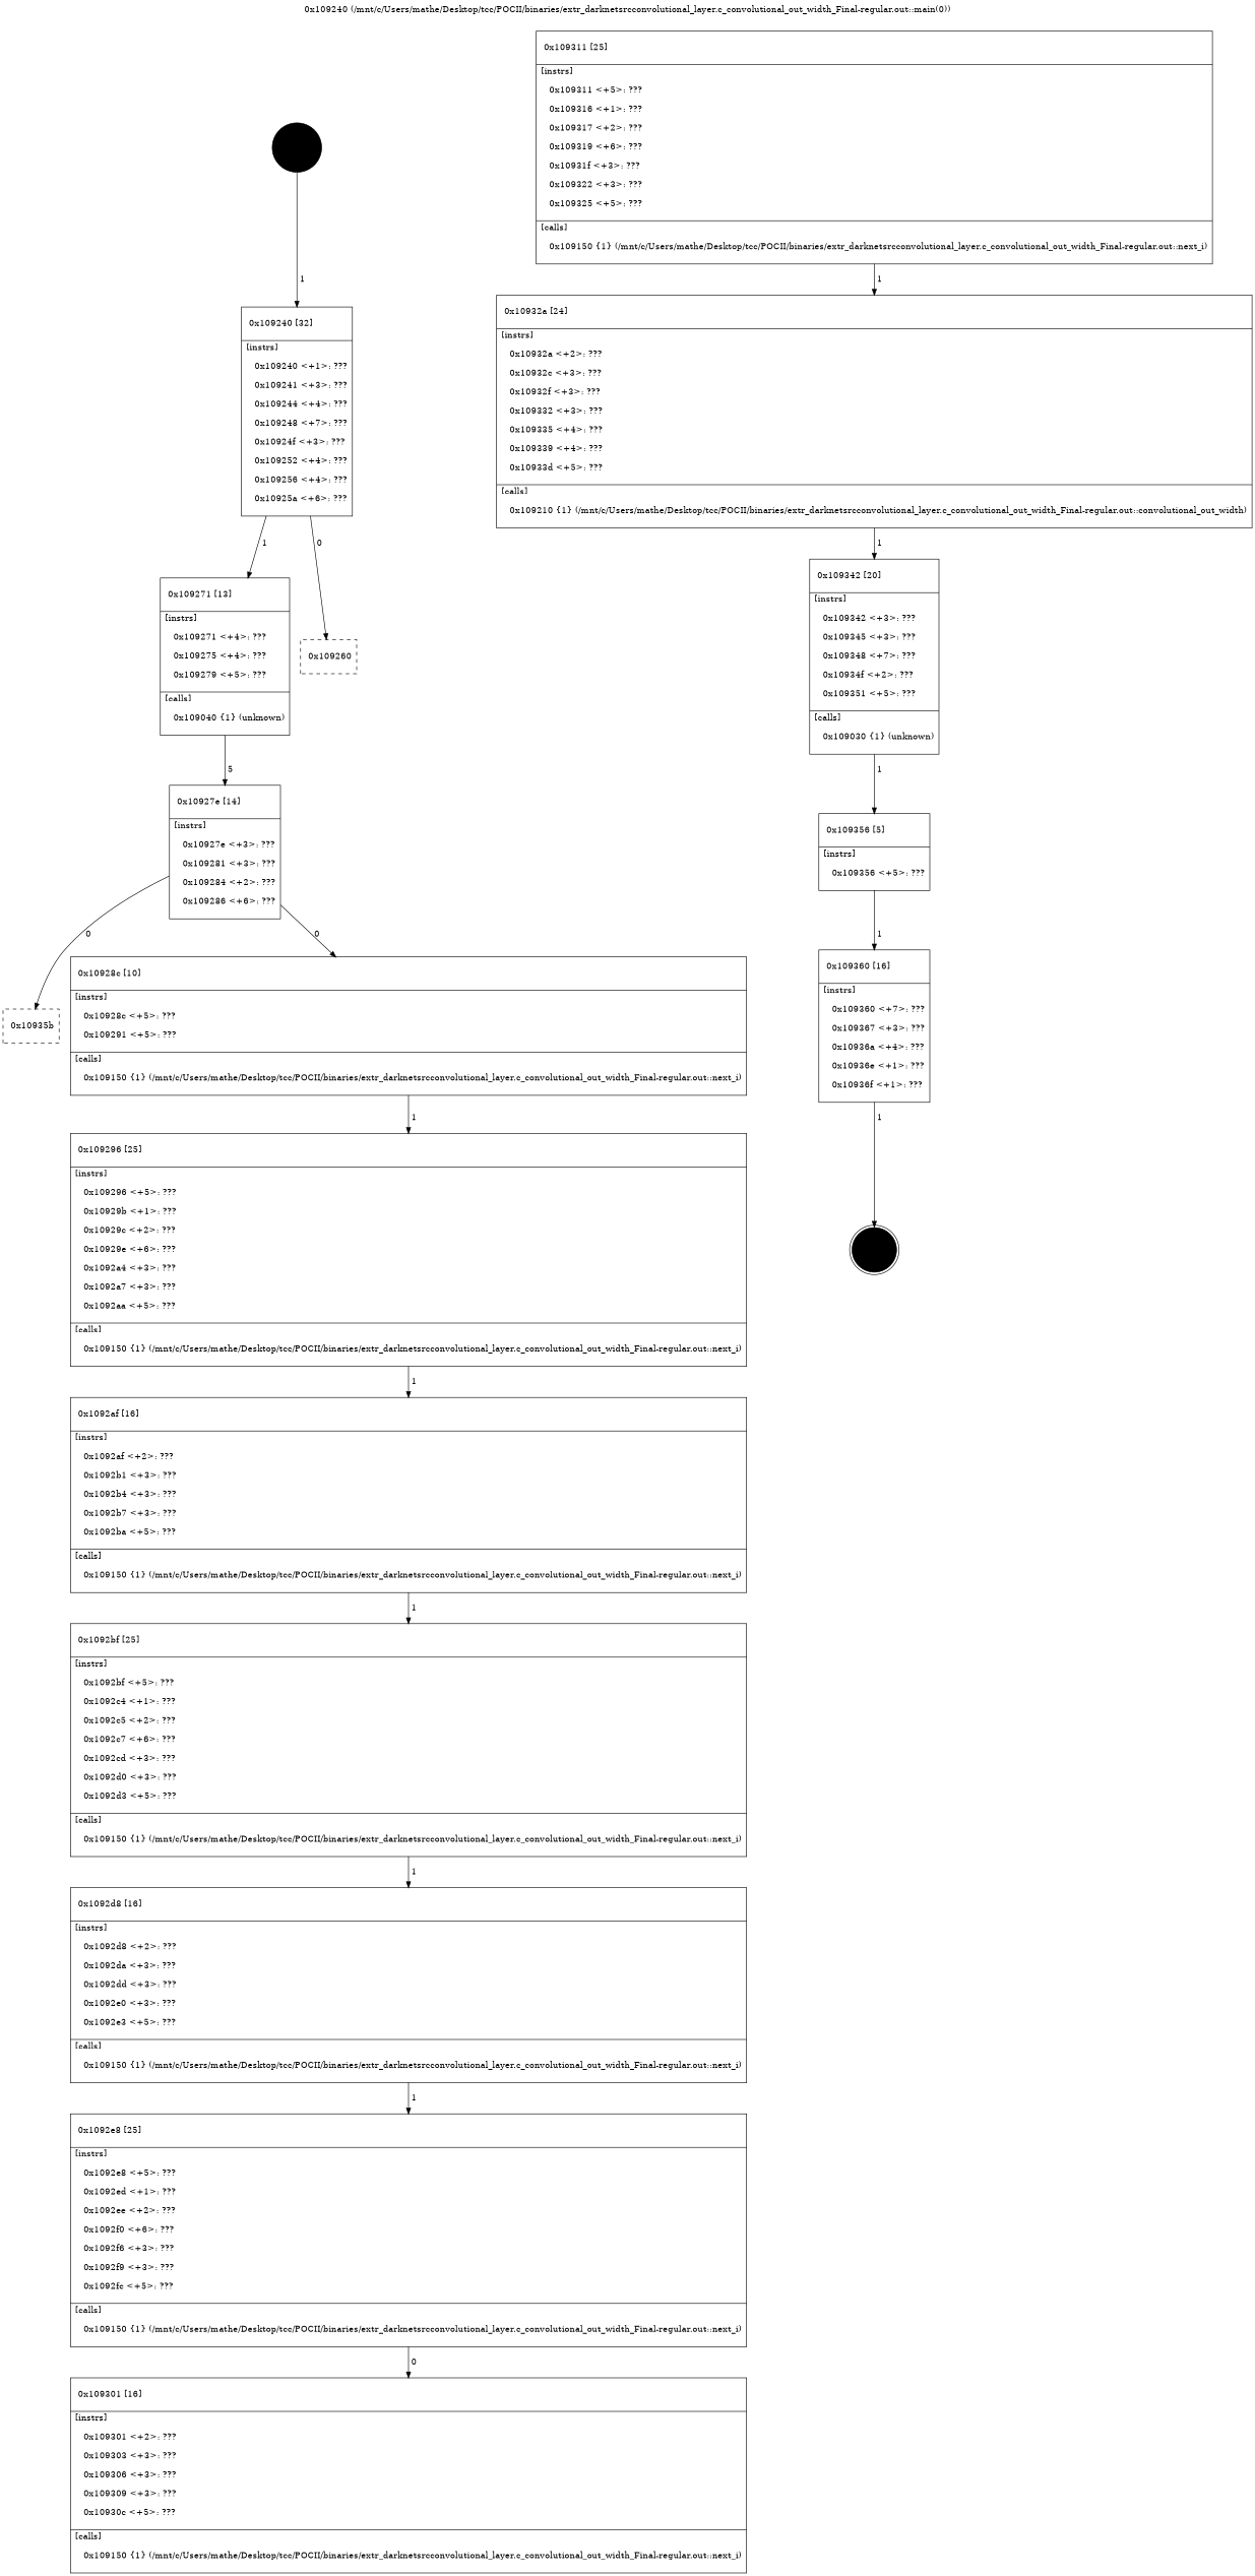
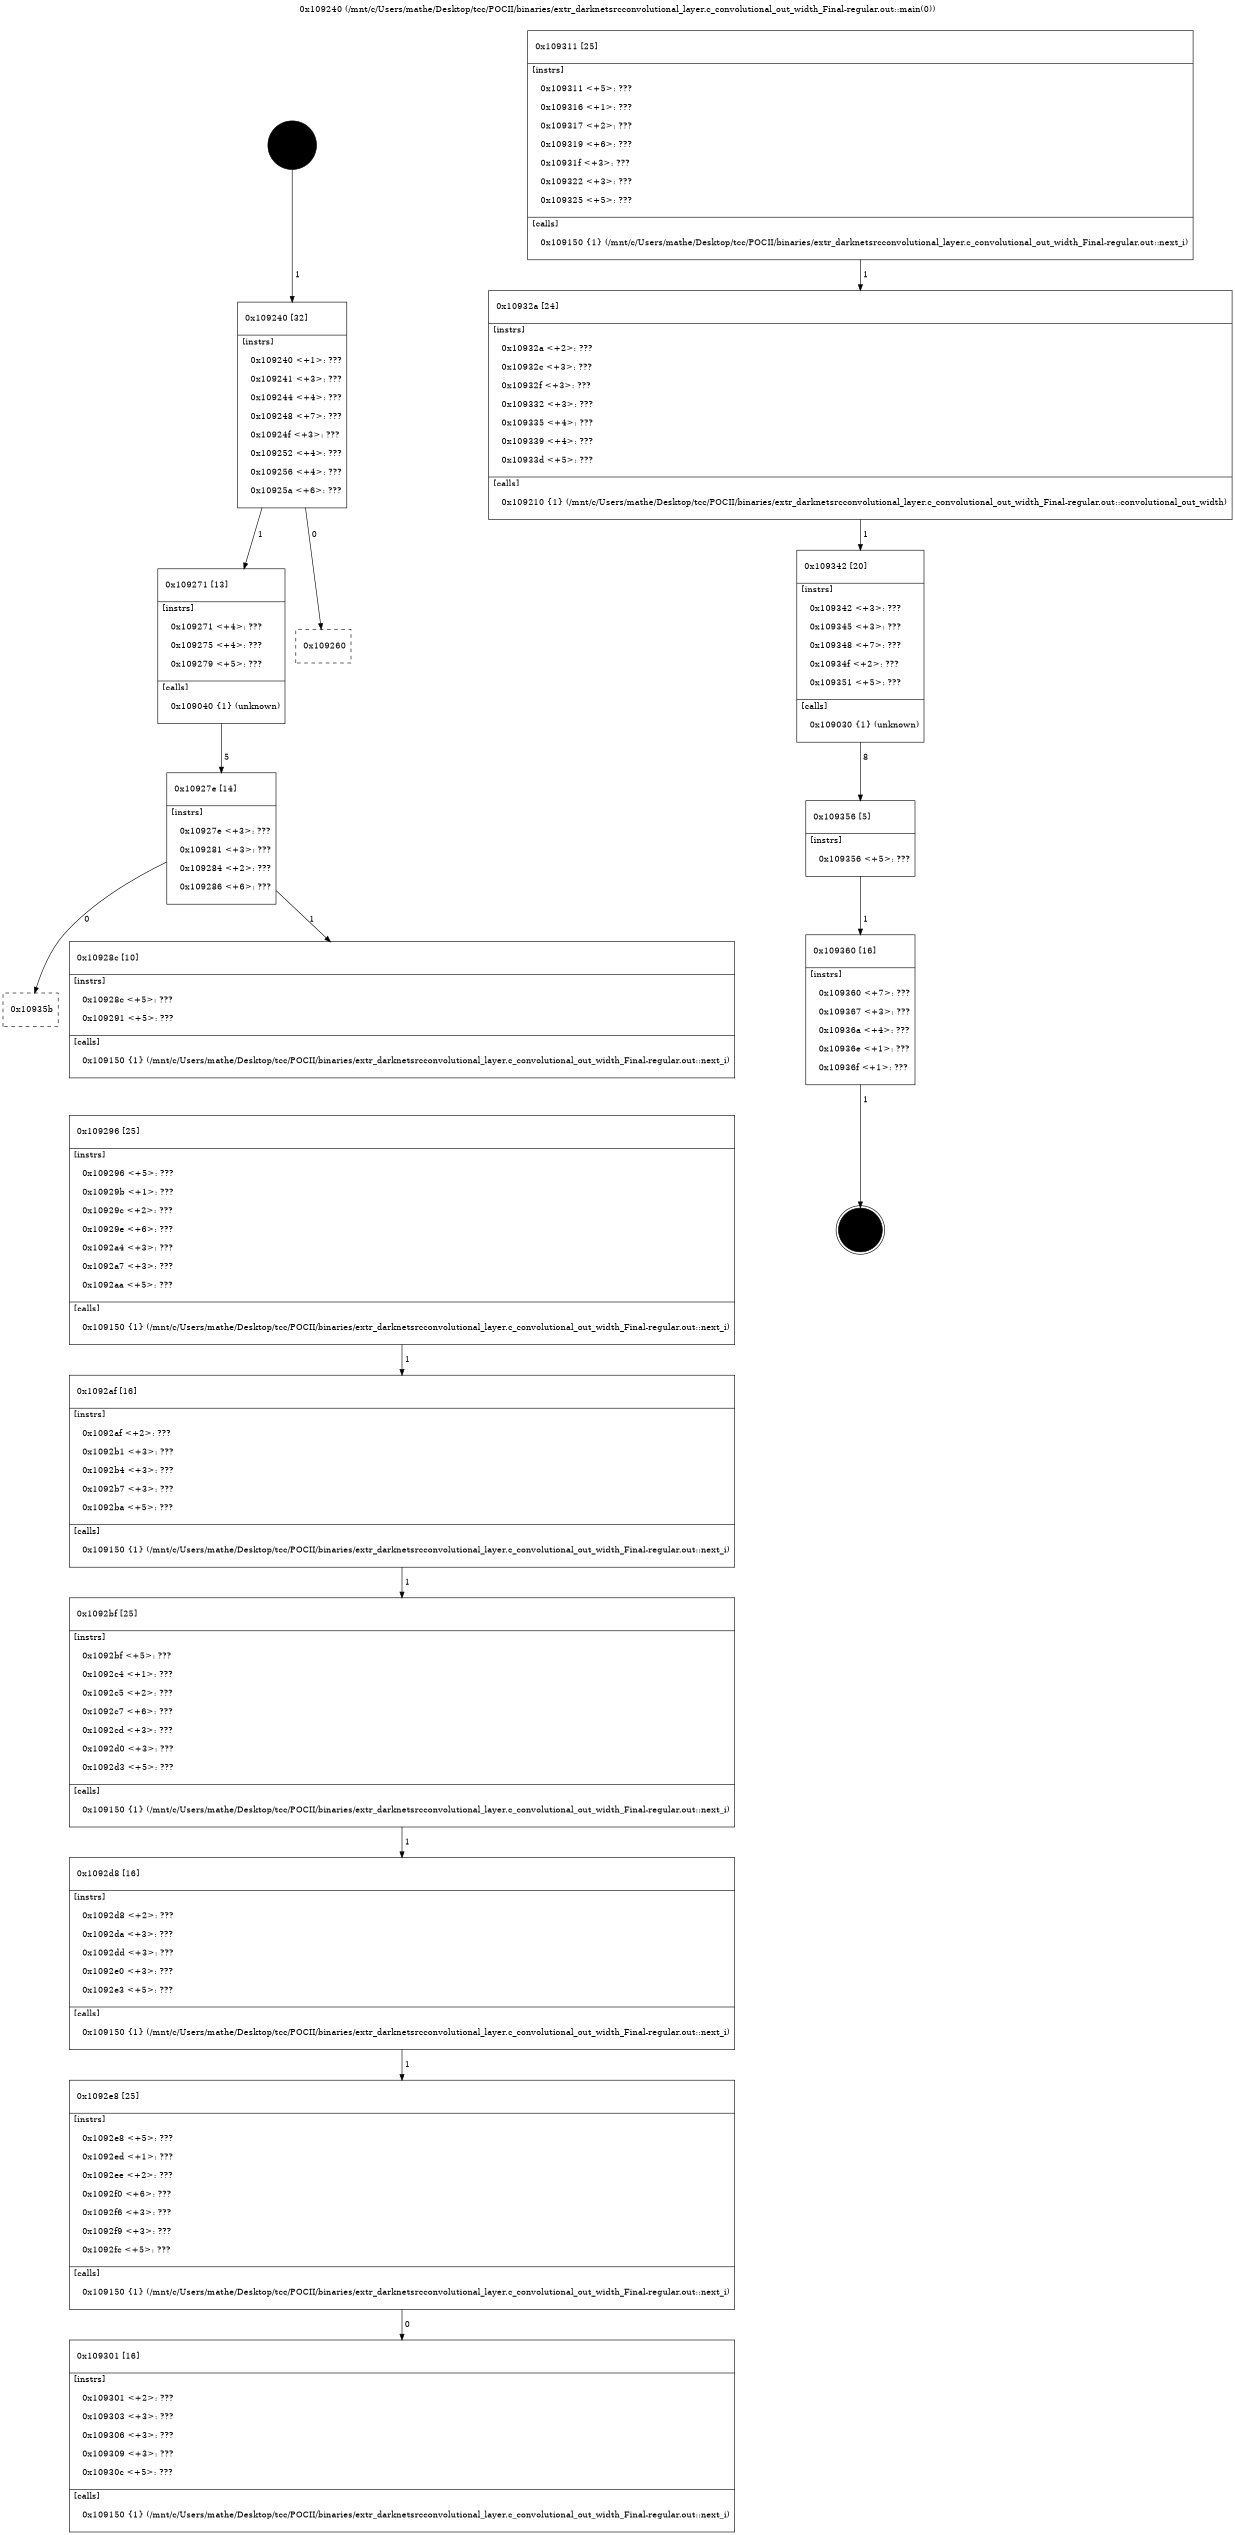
  digraph {
    label="0x109240 (/mnt/c/Users/mathe/Desktop/tcc/POCII/binaries/extr_darknetsrcconvolutional_layer.c_convolutional_out_width_Final-regular.out::main(0))"
    labelloc=t
    node [shape=record]
    Entry [fillcolor=black height=0.3 shape=circle style=filled width=0.3]
    n2 [label="{\n     0x109240 [32]\l\n     | [instrs]\l\n     &nbsp;&nbsp;0x109240 \<+1\>: ???\l\n     &nbsp;&nbsp;0x109241 \<+3\>: ???\l\n     &nbsp;&nbsp;0x109244 \<+4\>: ???\l\n     &nbsp;&nbsp;0x109248 \<+7\>: ???\l\n     &nbsp;&nbsp;0x10924f \<+3\>: ???\l\n     &nbsp;&nbsp;0x109252 \<+4\>: ???\l\n     &nbsp;&nbsp;0x109256 \<+4\>: ???\l\n     &nbsp;&nbsp;0x10925a \<+6\>: ???\l\n  }"]
    n3 [label="{\n     0x109271 [13]\l\n     | [instrs]\l\n     &nbsp;&nbsp;0x109271 \<+4\>: ???\l\n     &nbsp;&nbsp;0x109275 \<+4\>: ???\l\n     &nbsp;&nbsp;0x109279 \<+5\>: ???\l\n     | [calls]\l\n     &nbsp;&nbsp;0x109040 \{1\} (unknown)\l\n  }"]
    n4 [label="{\n     0x109260\l\n  }" style=dashed]
    n5 [label="{\n     0x10927e [14]\l\n     | [instrs]\l\n     &nbsp;&nbsp;0x10927e \<+3\>: ???\l\n     &nbsp;&nbsp;0x109281 \<+3\>: ???\l\n     &nbsp;&nbsp;0x109284 \<+2\>: ???\l\n     &nbsp;&nbsp;0x109286 \<+6\>: ???\l\n  }"]
    n6 [label="{\n     0x10935b\l\n  }" style=dashed]
    n7 [label="{\n     0x10928c [10]\l\n     | [instrs]\l\n     &nbsp;&nbsp;0x10928c \<+5\>: ???\l\n     &nbsp;&nbsp;0x109291 \<+5\>: ???\l\n     | [calls]\l\n     &nbsp;&nbsp;0x109150 \{1\} (/mnt/c/Users/mathe/Desktop/tcc/POCII/binaries/extr_darknetsrcconvolutional_layer.c_convolutional_out_width_Final-regular.out::next_i)\l\n  }"]
    n8 [label="{\n     0x109296 [25]\l\n     | [instrs]\l\n     &nbsp;&nbsp;0x109296 \<+5\>: ???\l\n     &nbsp;&nbsp;0x10929b \<+1\>: ???\l\n     &nbsp;&nbsp;0x10929c \<+2\>: ???\l\n     &nbsp;&nbsp;0x10929e \<+6\>: ???\l\n     &nbsp;&nbsp;0x1092a4 \<+3\>: ???\l\n     &nbsp;&nbsp;0x1092a7 \<+3\>: ???\l\n     &nbsp;&nbsp;0x1092aa \<+5\>: ???\l\n     | [calls]\l\n     &nbsp;&nbsp;0x109150 \{1\} (/mnt/c/Users/mathe/Desktop/tcc/POCII/binaries/extr_darknetsrcconvolutional_layer.c_convolutional_out_width_Final-regular.out::next_i)\l\n  }"]
    n9 [label="{\n     0x1092af [16]\l\n     | [instrs]\l\n     &nbsp;&nbsp;0x1092af \<+2\>: ???\l\n     &nbsp;&nbsp;0x1092b1 \<+3\>: ???\l\n     &nbsp;&nbsp;0x1092b4 \<+3\>: ???\l\n     &nbsp;&nbsp;0x1092b7 \<+3\>: ???\l\n     &nbsp;&nbsp;0x1092ba \<+5\>: ???\l\n     | [calls]\l\n     &nbsp;&nbsp;0x109150 \{1\} (/mnt/c/Users/mathe/Desktop/tcc/POCII/binaries/extr_darknetsrcconvolutional_layer.c_convolutional_out_width_Final-regular.out::next_i)\l\n  }"]
    Exit [fillcolor=black height=0.3 peripheries=2 shape=circle style=filled width=0.3]
    n11 [label="{\n     0x1092bf [25]\l\n     | [instrs]\l\n     &nbsp;&nbsp;0x1092bf \<+5\>: ???\l\n     &nbsp;&nbsp;0x1092c4 \<+1\>: ???\l\n     &nbsp;&nbsp;0x1092c5 \<+2\>: ???\l\n     &nbsp;&nbsp;0x1092c7 \<+6\>: ???\l\n     &nbsp;&nbsp;0x1092cd \<+3\>: ???\l\n     &nbsp;&nbsp;0x1092d0 \<+3\>: ???\l\n     &nbsp;&nbsp;0x1092d3 \<+5\>: ???\l\n     | [calls]\l\n     &nbsp;&nbsp;0x109150 \{1\} (/mnt/c/Users/mathe/Desktop/tcc/POCII/binaries/extr_darknetsrcconvolutional_layer.c_convolutional_out_width_Final-regular.out::next_i)\l\n  }"]
    n12 [label="{\n     0x1092d8 [16]\l\n     | [instrs]\l\n     &nbsp;&nbsp;0x1092d8 \<+2\>: ???\l\n     &nbsp;&nbsp;0x1092da \<+3\>: ???\l\n     &nbsp;&nbsp;0x1092dd \<+3\>: ???\l\n     &nbsp;&nbsp;0x1092e0 \<+3\>: ???\l\n     &nbsp;&nbsp;0x1092e3 \<+5\>: ???\l\n     | [calls]\l\n     &nbsp;&nbsp;0x109150 \{1\} (/mnt/c/Users/mathe/Desktop/tcc/POCII/binaries/extr_darknetsrcconvolutional_layer.c_convolutional_out_width_Final-regular.out::next_i)\l\n  }"]
    n13 [label="{\n     0x1092e8 [25]\l\n     | [instrs]\l\n     &nbsp;&nbsp;0x1092e8 \<+5\>: ???\l\n     &nbsp;&nbsp;0x1092ed \<+1\>: ???\l\n     &nbsp;&nbsp;0x1092ee \<+2\>: ???\l\n     &nbsp;&nbsp;0x1092f0 \<+6\>: ???\l\n     &nbsp;&nbsp;0x1092f6 \<+3\>: ???\l\n     &nbsp;&nbsp;0x1092f9 \<+3\>: ???\l\n     &nbsp;&nbsp;0x1092fc \<+5\>: ???\l\n     | [calls]\l\n     &nbsp;&nbsp;0x109150 \{1\} (/mnt/c/Users/mathe/Desktop/tcc/POCII/binaries/extr_darknetsrcconvolutional_layer.c_convolutional_out_width_Final-regular.out::next_i)\l\n  }"]
    n14 [label="{\n     0x109301 [16]\l\n     | [instrs]\l\n     &nbsp;&nbsp;0x109301 \<+2\>: ???\l\n     &nbsp;&nbsp;0x109303 \<+3\>: ???\l\n     &nbsp;&nbsp;0x109306 \<+3\>: ???\l\n     &nbsp;&nbsp;0x109309 \<+3\>: ???\l\n     &nbsp;&nbsp;0x10930c \<+5\>: ???\l\n     | [calls]\l\n     &nbsp;&nbsp;0x109150 \{1\} (/mnt/c/Users/mathe/Desktop/tcc/POCII/binaries/extr_darknetsrcconvolutional_layer.c_convolutional_out_width_Final-regular.out::next_i)\l\n  }"]
    n15 [label="{\n     0x109311 [25]\l\n     | [instrs]\l\n     &nbsp;&nbsp;0x109311 \<+5\>: ???\l\n     &nbsp;&nbsp;0x109316 \<+1\>: ???\l\n     &nbsp;&nbsp;0x109317 \<+2\>: ???\l\n     &nbsp;&nbsp;0x109319 \<+6\>: ???\l\n     &nbsp;&nbsp;0x10931f \<+3\>: ???\l\n     &nbsp;&nbsp;0x109322 \<+3\>: ???\l\n     &nbsp;&nbsp;0x109325 \<+5\>: ???\l\n     | [calls]\l\n     &nbsp;&nbsp;0x109150 \{1\} (/mnt/c/Users/mathe/Desktop/tcc/POCII/binaries/extr_darknetsrcconvolutional_layer.c_convolutional_out_width_Final-regular.out::next_i)\l\n  }"]
    n16 [label="{\n     0x10932a [24]\l\n     | [instrs]\l\n     &nbsp;&nbsp;0x10932a \<+2\>: ???\l\n     &nbsp;&nbsp;0x10932c \<+3\>: ???\l\n     &nbsp;&nbsp;0x10932f \<+3\>: ???\l\n     &nbsp;&nbsp;0x109332 \<+3\>: ???\l\n     &nbsp;&nbsp;0x109335 \<+4\>: ???\l\n     &nbsp;&nbsp;0x109339 \<+4\>: ???\l\n     &nbsp;&nbsp;0x10933d \<+5\>: ???\l\n     | [calls]\l\n     &nbsp;&nbsp;0x109210 \{1\} (/mnt/c/Users/mathe/Desktop/tcc/POCII/binaries/extr_darknetsrcconvolutional_layer.c_convolutional_out_width_Final-regular.out::convolutional_out_width)\l\n  }"]
    n17 [label="{\n     0x109342 [20]\l\n     | [instrs]\l\n     &nbsp;&nbsp;0x109342 \<+3\>: ???\l\n     &nbsp;&nbsp;0x109345 \<+3\>: ???\l\n     &nbsp;&nbsp;0x109348 \<+7\>: ???\l\n     &nbsp;&nbsp;0x10934f \<+2\>: ???\l\n     &nbsp;&nbsp;0x109351 \<+5\>: ???\l\n     | [calls]\l\n     &nbsp;&nbsp;0x109030 \{1\} (unknown)\l\n  }"]
    n18 [label="{\n     0x109356 [5]\l\n     | [instrs]\l\n     &nbsp;&nbsp;0x109356 \<+5\>: ???\l\n  }"]
    n19 [label="{\n     0x109360 [16]\l\n     | [instrs]\l\n     &nbsp;&nbsp;0x109360 \<+7\>: ???\l\n     &nbsp;&nbsp;0x109367 \<+3\>: ???\l\n     &nbsp;&nbsp;0x10936a \<+4\>: ???\l\n     &nbsp;&nbsp;0x10936e \<+1\>: ???\l\n     &nbsp;&nbsp;0x10936f \<+1\>: ???\l\n  }"]
    Entry -> n2 [label=" 1"]
    n2 -> n3 [label=" 1"]
    n2 -> n4 [label=" 0"]
    n3 -> n5 [label=" 5"]
    n5 -> n6 [label=" 0"]
-   n5 -> n7 [label=" 0"]
-   n7 -> n8 [label=" 1"]
+   n5 -> n7 [label=" 1"]
    n8 -> n9 [label=" 1"]
    n9 -> n11 [label=" 1"]
    n11 -> n12 [label=" 1"]
    n12 -> n13 [label=" 1"]
    n13 -> n14 [label=" 0"]
    n15 -> n16 [label=" 1"]
    n16 -> n17 [label=" 1"]
-   n17 -> n18 [label=" 1"]
+   n17 -> n18 [label=" 8"]
    n18 -> n19 [label=" 1"]
    n19 -> Exit [label=" 1"]
  }
